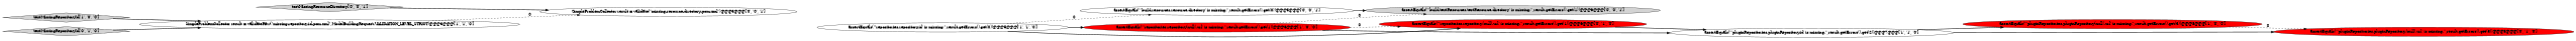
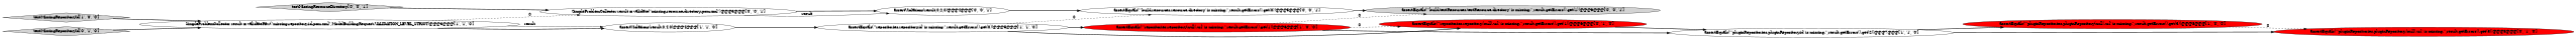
  digraph {
    rankdir=LR
    node [fillcolor=white shape=ellipse style=filled]
    edge [style=bold]
    n1 [label="assertEquals(\"'build.resources.resource.directory' is missing.\",result.getErrors().get(0))@@@5@@@['0', '0', '1']"]
    n2 [fillcolor=lightgray label="assertEquals(\"'build.testResources.testResource.directory' is missing.\",result.getErrors().get(1))@@@6@@@['0', '0', '1']"]
    n3 [fillcolor=lightgray label="testMissingResourceDirectory['0', '0', '1']" shape=diamond]
    n4 [label="SimpleProblemCollector result = validate(\"missing-resource-directory-pom.xml\")@@@3@@@['0', '0', '1']"]
+   n5 [label="assertViolations(result,0,2,0)@@@4@@@['0', '0', '1']"]
    n6 [fillcolor=red label="assertEquals(\"'pluginRepositories.pluginRepository(null(.url' is missing.\",result.getErrors().get(3))@@@8@@@['1', '0', '0']"]
    n7 [fillcolor=red label="assertEquals(\"'pluginRepositories.pluginRepository.(null(.url' is missing.\",result.getErrors().get(3))@@@8@@@['0', '1', '0']"]
    n8 [fillcolor=lightgray label="testMissingRepositoryId['1', '0', '0']" shape=diamond]
    n9 [label="SimpleProblemCollector result = validateRaw(\"missing-repository-id-pom.xml\",ModelBuildingRequest.VALIDATION_LEVEL_STRICT)@@@3@@@['1', '1', '0']"]
+   n10 [label="assertViolations(result,0,4,0)@@@4@@@['1', '1', '0']"]
    n11 [fillcolor=lightgray label="testMissingRepositoryId['0', '1', '0']" shape=diamond]
    n12 [fillcolor=red label="assertEquals(\"'repositories.repository.(null(.url' is missing.\",result.getErrors().get(1))@@@6@@@['0', '1', '0']"]
    n13 [label="assertEquals(\"'pluginRepositories.pluginRepository.id' is missing.\",result.getErrors().get(2))@@@7@@@['1', '1', '0']"]
    n14 [fillcolor=red label="assertEquals(\"'repositories.repository(null(.url' is missing.\",result.getErrors().get(1))@@@6@@@['1', '0', '0']"]
    n15 [label="assertEquals(\"'repositories.repository.id' is missing.\",result.getErrors().get(0))@@@5@@@['1', '1', '0']"]
    n1 -> n2
    n3 -> n4
+   n4 -> n5
+   n4 -> n5 [label=result style=solid]
+   n5 -> n1
    n6 -> n7 [label=0 style=dashed]
    n8 -> n9
    n9 -> n4 [label=0 style=dashed]
+   n9 -> n10
+   n9 -> n10 [label=result style=solid]
+   n10 -> n15
    n11 -> n9
    n12 -> n13
    n13 -> n6
    n13 -> n7
    n14 -> n2 [label=0 style=dashed]
    n14 -> n12 [label=0 style=dashed]
    n14 -> n13
    n15 -> n1 [label=0 style=dashed]
    n15 -> n12
    n15 -> n14
  }
